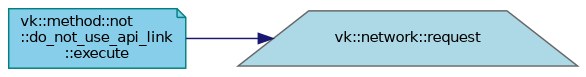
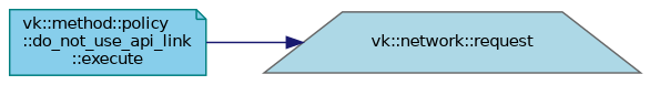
  digraph {
    rankdir=LR
    node [fontname=Helvetica fontsize=10 style=filled]
-   n1 [color=teal fillcolor=skyblue fontcolor=black height=0.2 label="vk::method::not\l::do_not_use_api_link\l::execute" shape=note width=0.4]
+   n1 [color=teal fillcolor=skyblue fontcolor=black height=0.2 label="vk::method::policy\l::do_not_use_api_link\l::execute" shape=note width=0.4]
    n2 [color=gray40 fillcolor=lightblue height=0.2 label="vk::network::request" shape=trapezium width=0.4]
    n1 -> n2 [color=midnightblue fontname=Helvetica fontsize=10 labelfontname=Helvetica labelfontsize=10 style=solid]
  }
